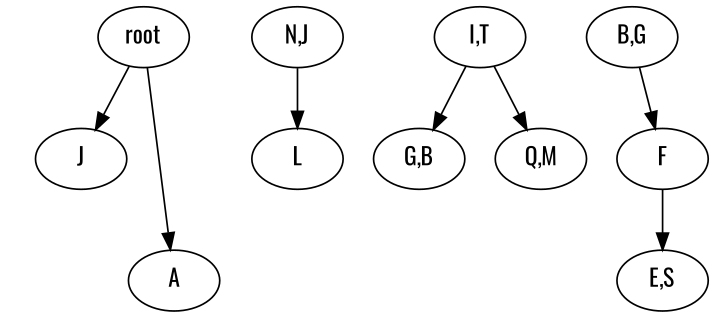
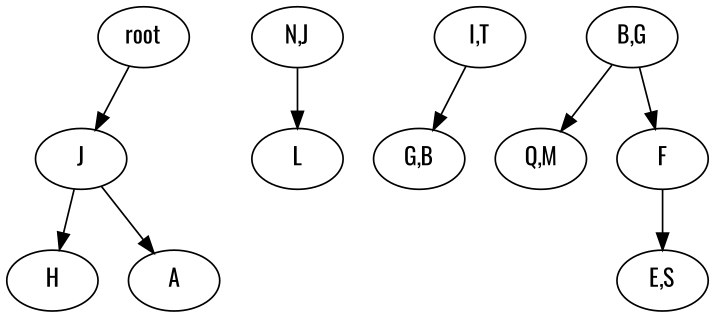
  strict digraph {
    fontname=Oswald
    node [fontname=Oswald]
    edge [fontname=Oswald]
    n1 [label=root]
    n2 [label=J]
+   n3 [label=H]
    n4 [label=A]
    n5 [label="N,J"]
    n6 [label=L]
    n7 [label="I,T"]
    n8 [label="G,B"]
    n9 [label="B,G"]
    n10 [label="Q,M"]
    n11 [label=F]
    n12 [label="E,S"]
    n1 -> n2
-   n1 -> n4
+   n2 -> n3
+   n2 -> n4
    n5 -> n6
    n7 -> n8
-   n7 -> n10
+   n9 -> n10
    n9 -> n11
    n11 -> n12
  }
